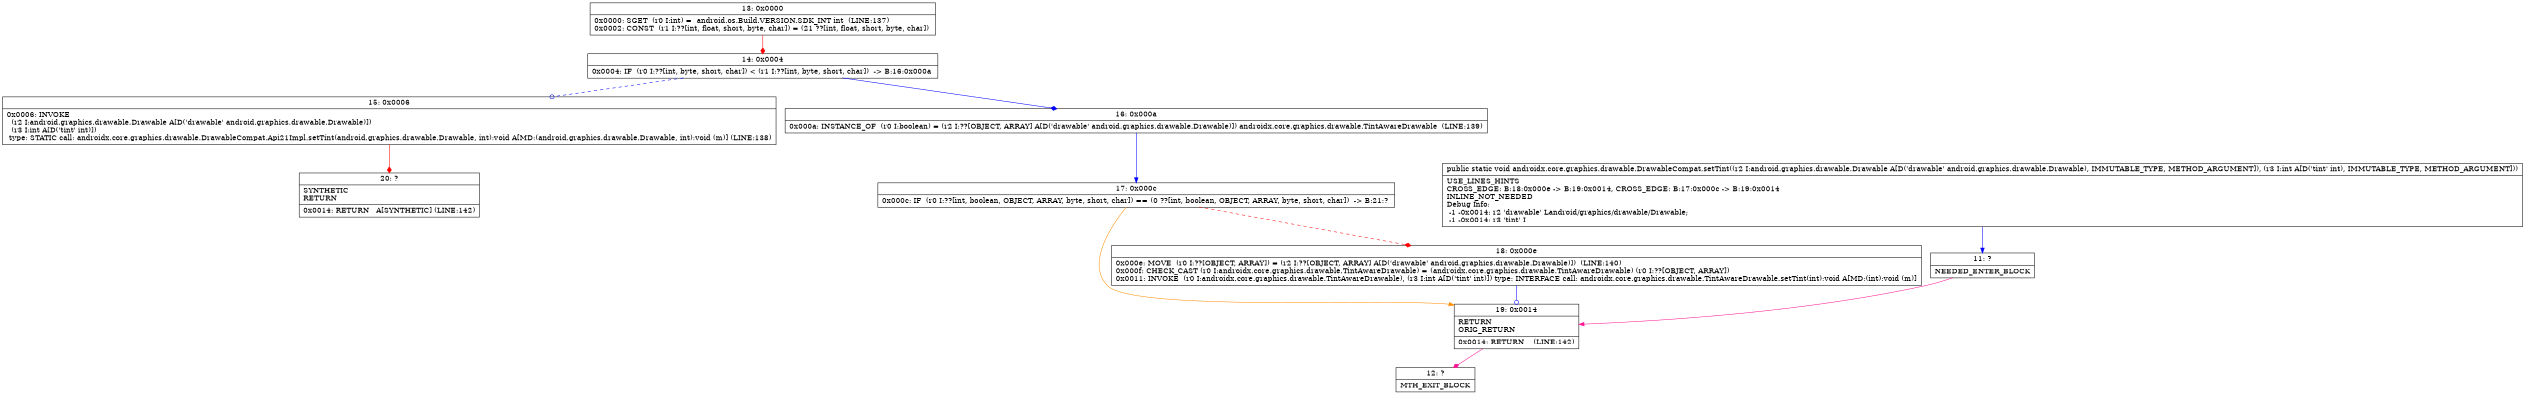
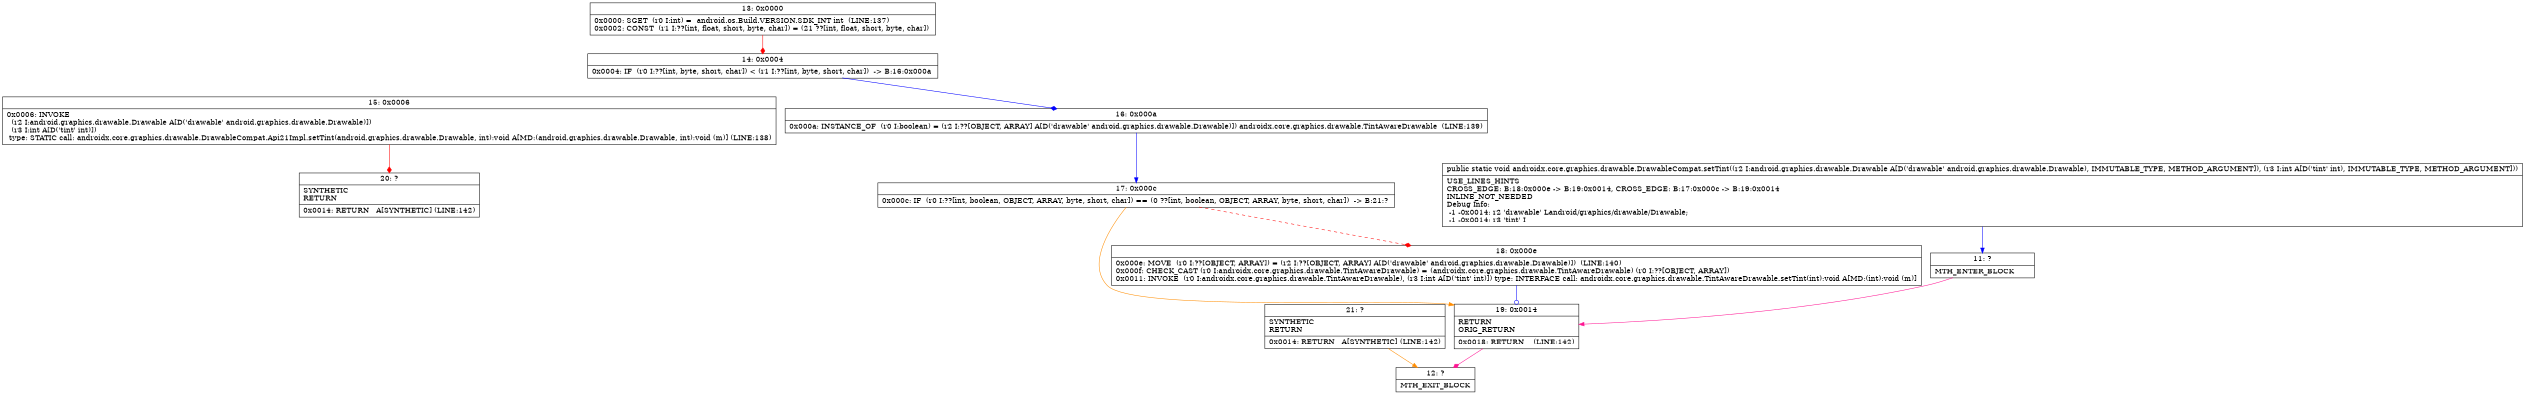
  digraph {
    node [shape=record]
    edge [arrowhead=normal color=blue]
-   n1 [label="{11\:\ ?|NEEDED_ENTER_BLOCK\l}"]
-   n2 [label="{19\:\ 0x0014|RETURN\lORIG_RETURN\l|0x0014: RETURN    (LINE:142)\l}"]
+   n1 [label="{11\:\ ?|MTH_ENTER_BLOCK\l}"]
+   n2 [label="{19\:\ 0x0014|RETURN\lORIG_RETURN\l|0x0018: RETURN    (LINE:142)\l}"]
    n3 [label="{13\:\ 0x0000|0x0000: SGET  (r0 I:int) =  android.os.Build.VERSION.SDK_INT int  (LINE:137)\l0x0002: CONST  (r1 I:??[int, float, short, byte, char]) = (21 ??[int, float, short, byte, char]) \l}"]
    n4 [label="{14\:\ 0x0004|0x0004: IF  (r0 I:??[int, byte, short, char]) \< (r1 I:??[int, byte, short, char])  \-\> B:16:0x000a \l}"]
    n5 [label="{15\:\ 0x0006|0x0006: INVOKE  \l  (r2 I:android.graphics.drawable.Drawable A[D('drawable' android.graphics.drawable.Drawable)])\l  (r3 I:int A[D('tint' int)])\l type: STATIC call: androidx.core.graphics.drawable.DrawableCompat.Api21Impl.setTint(android.graphics.drawable.Drawable, int):void A[MD:(android.graphics.drawable.Drawable, int):void (m)] (LINE:138)\l}"]
    n6 [label="{16\:\ 0x000a|0x000a: INSTANCE_OF  (r0 I:boolean) = (r2 I:??[OBJECT, ARRAY] A[D('drawable' android.graphics.drawable.Drawable)]) androidx.core.graphics.drawable.TintAwareDrawable  (LINE:139)\l}"]
    n7 [label="{20\:\ ?|SYNTHETIC\lRETURN\l|0x0014: RETURN   A[SYNTHETIC] (LINE:142)\l}"]
    n8 [label="{17\:\ 0x000c|0x000c: IF  (r0 I:??[int, boolean, OBJECT, ARRAY, byte, short, char]) == (0 ??[int, boolean, OBJECT, ARRAY, byte, short, char])  \-\> B:21:? \l}"]
    n9 [label="{12\:\ ?|MTH_EXIT_BLOCK\l}"]
    n10 [label="{18\:\ 0x000e|0x000e: MOVE  (r0 I:??[OBJECT, ARRAY]) = (r2 I:??[OBJECT, ARRAY] A[D('drawable' android.graphics.drawable.Drawable)])  (LINE:140)\l0x000f: CHECK_CAST (r0 I:androidx.core.graphics.drawable.TintAwareDrawable) = (androidx.core.graphics.drawable.TintAwareDrawable) (r0 I:??[OBJECT, ARRAY]) \l0x0011: INVOKE  (r0 I:androidx.core.graphics.drawable.TintAwareDrawable), (r3 I:int A[D('tint' int)]) type: INTERFACE call: androidx.core.graphics.drawable.TintAwareDrawable.setTint(int):void A[MD:(int):void (m)]\l}"]
+   n11 [label="{21\:\ ?|SYNTHETIC\lRETURN\l|0x0014: RETURN   A[SYNTHETIC] (LINE:142)\l}"]
    n12 [label="{public static void androidx.core.graphics.drawable.DrawableCompat.setTint((r2 I:android.graphics.drawable.Drawable A[D('drawable' android.graphics.drawable.Drawable), IMMUTABLE_TYPE, METHOD_ARGUMENT]), (r3 I:int A[D('tint' int), IMMUTABLE_TYPE, METHOD_ARGUMENT]))  | USE_LINES_HINTS\lCROSS_EDGE: B:18:0x000e \-\> B:19:0x0014, CROSS_EDGE: B:17:0x000c \-\> B:19:0x0014\lINLINE_NOT_NEEDED\lDebug Info:\l  \-1 \-0x0014: r2 'drawable' Landroid\/graphics\/drawable\/Drawable;\l  \-1 \-0x0014: r3 'tint' I\l}"]
    n1 -> n2 [color=deeppink]
    n2 -> n9 [arrowhead=diamond color=deeppink]
    n3 -> n4 [arrowhead=diamond color=red]
-   n4 -> n5 [arrowhead=odot style=dashed]
    n4 -> n6 [arrowhead=diamond]
    n5 -> n7 [arrowhead=diamond color=red]
    n6 -> n8
    n8 -> n2 [color=darkorange]
    n8 -> n10 [arrowhead=diamond color=red style=dashed]
    n10 -> n2 [arrowhead=odot]
+   n11 -> n9 [color=darkorange]
    n12 -> n1
  }
